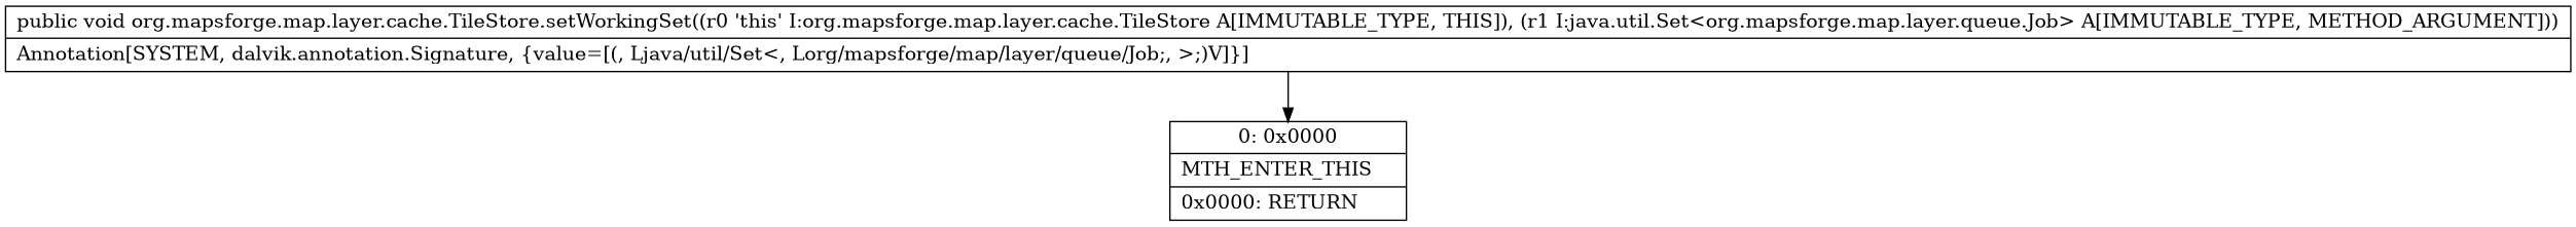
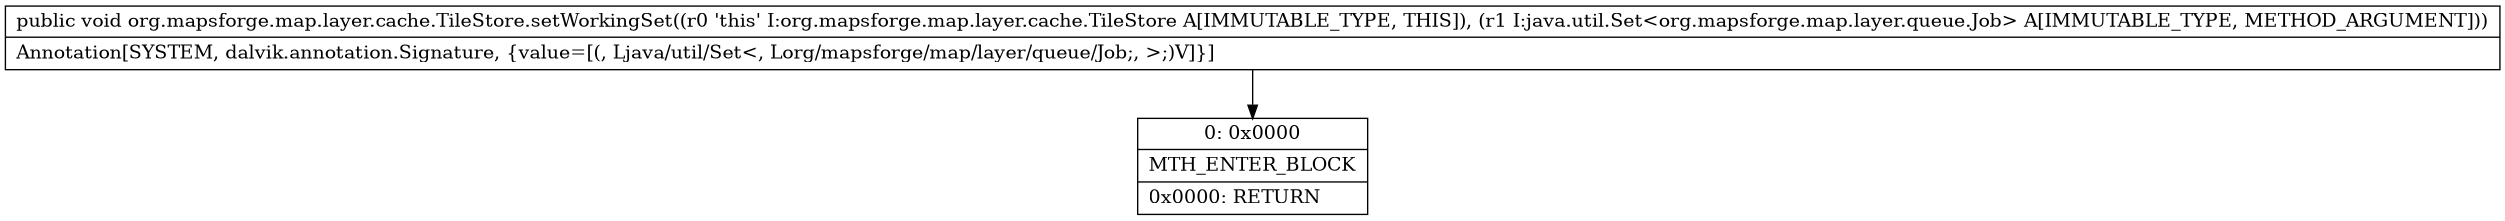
  digraph {
    node [shape=record]
-   n1 [label="{0\:\ 0x0000|MTH_ENTER_THIS\l|0x0000: RETURN   \l}"]
+   n1 [label="{0\:\ 0x0000|MTH_ENTER_BLOCK\l|0x0000: RETURN   \l}"]
    n2 [label="{public void org.mapsforge.map.layer.cache.TileStore.setWorkingSet((r0 'this' I:org.mapsforge.map.layer.cache.TileStore A[IMMUTABLE_TYPE, THIS]), (r1 I:java.util.Set\<org.mapsforge.map.layer.queue.Job\> A[IMMUTABLE_TYPE, METHOD_ARGUMENT]))  | Annotation[SYSTEM, dalvik.annotation.Signature, \{value=[(, Ljava\/util\/Set\<, Lorg\/mapsforge\/map\/layer\/queue\/Job;, \>;)V]\}]\l}"]
    n2 -> n1
  }
